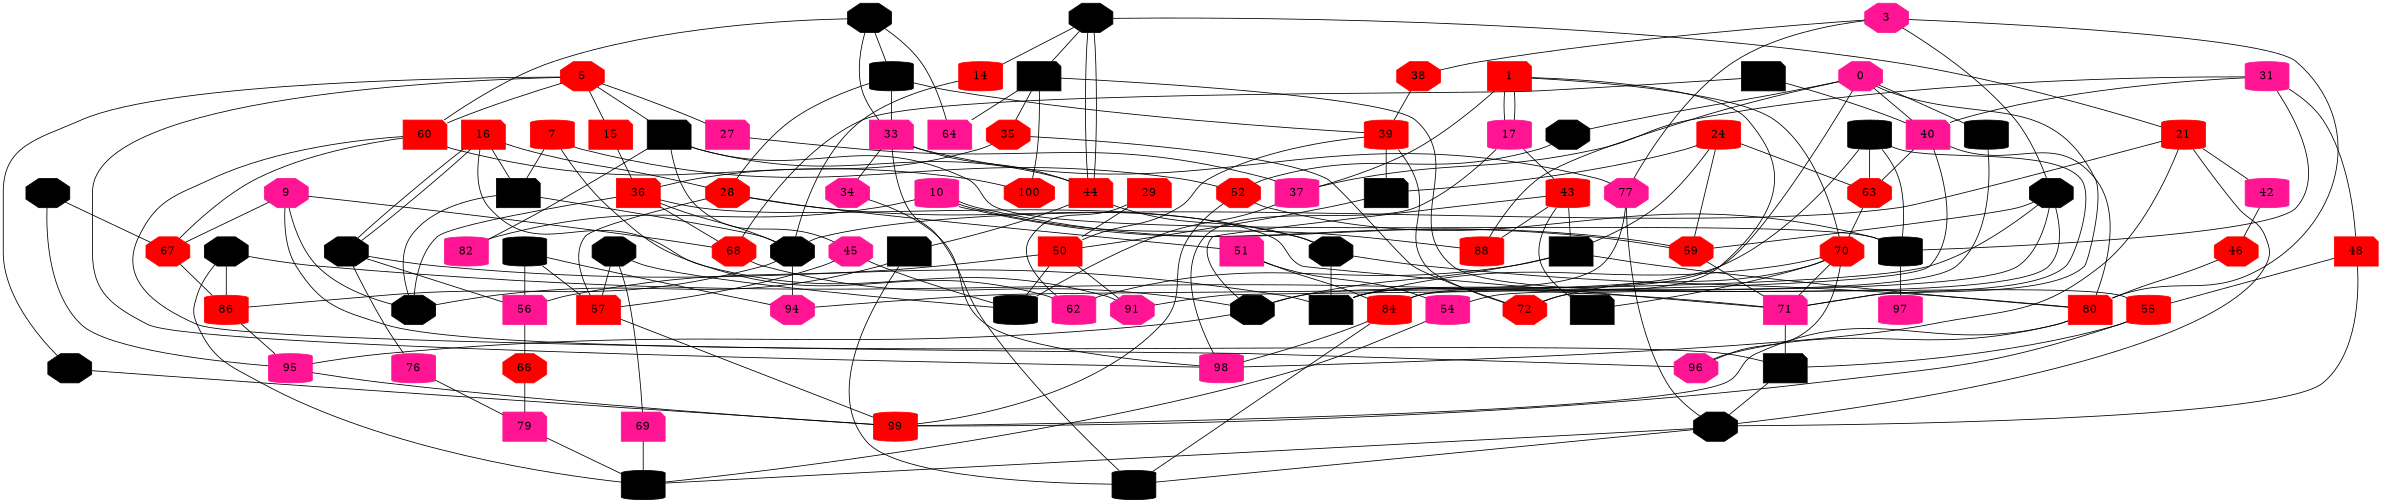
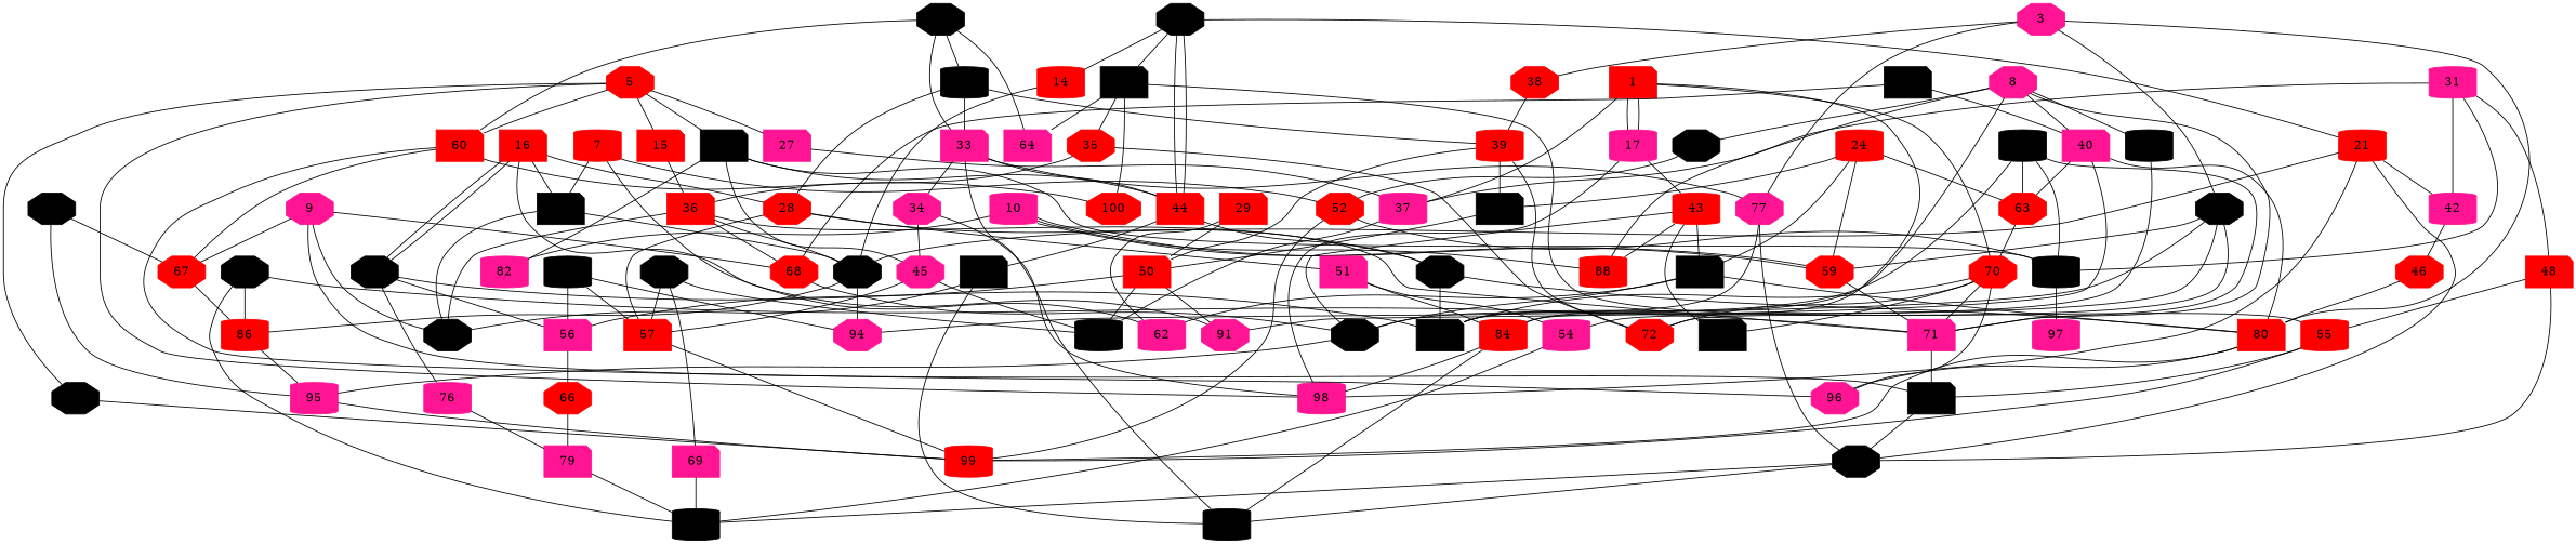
  graph {
    node [color=red shape=octagon style=filled]
    1 [shape=note]
    17 [color=deeppink shape=cylinder]
    37 [color=deeppink shape=cylinder]
    70
    84 [shape=cylinder]
    98 [color=deeppink shape=cylinder]
    43 [shape=cylinder]
    74 [color=black shape=cylinder]
    71 [color=deeppink shape=note]
    92 [color=black shape=note]
    72
    73 [color=black shape=note]
    96 [color=deeppink]
    89 [color=black shape=cylinder]
    2 [color=black]
    13 [color=black shape=note]
    14 [shape=cylinder]
    21 [shape=cylinder]
    44 [shape=note]
    64 [color=deeppink shape=note]
    35
    55 [shape=cylinder]
    100
    81 [color=black]
    42 [color=deeppink shape=cylinder]
    83 [color=black]
    58 [color=black]
    53 [color=black shape=note]
    3 [color=deeppink]
    38
    47 [color=black]
    77 [color=deeppink]
    80 [shape=note]
    39 [shape=cylinder]
    94 [color=deeppink]
    59
    54 [color=deeppink shape=cylinder]
    99 [shape=cylinder]
    79 [color=deeppink shape=note]
    66
    15 [shape=note]
    5
    18 [color=black shape=note]
    27 [color=deeppink shape=note]
    60 [shape=note]
    85 [color=black]
    36 [shape=note]
    82 [color=deeppink shape=cylinder]
    45 [color=deeppink]
    78 [color=black shape=cylinder]
    67
    6 [color=black shape=cylinder]
    56 [color=deeppink shape=note]
    57 [shape=note]
    7 [shape=cylinder]
    23 [color=black shape=note]
    52
    62 [color=deeppink shape=cylinder]
    90 [color=black]
-   8 [color=deeppink label=0]
+   8 [color=deeppink]
    20 [color=black shape=cylinder]
    22 [color=black]
    40 [color=deeppink shape=note]
    88 [shape=cylinder]
    91 [color=deeppink]
    63
    75 [color=black shape=note]
    76 [color=deeppink shape=cylinder]
    9 [color=deeppink]
    68
    86 [shape=cylinder]
    87 [color=black]
    10 [color=deeppink shape=cylinder]
    11 [color=black]
    12 [color=black shape=cylinder]
    33 [color=deeppink shape=note]
    28
    34 [color=deeppink]
    51 [color=deeppink shape=note]
    49 [color=black shape=note]
    50 [shape=note]
    16 [shape=note]
    25 [color=black]
    61 [color=black shape=note]
    97 [color=deeppink shape=cylinder]
    46
    93 [color=black shape=cylinder]
    24 [shape=cylinder]
    26 [color=black]
    95 [color=deeppink shape=cylinder]
    29 [shape=note]
    30 [color=black shape=note]
    31 [color=deeppink shape=cylinder]
    48 [shape=note]
    32 [color=black shape=cylinder]
    41 [color=black]
    69 [color=deeppink shape=note]
    65 [color=black]
    1 -- 17
    1 -- 17
    1 -- 37
    1 -- 70
    1 -- 84
    17 -- 98
    17 -- 43
    37 -- 74
    70 -- 71
    70 -- 92
    70 -- 72
    70 -- 73
    70 -- 96
    84 -- 98
    84 -- 89
    43 -- 73
    43 -- 88
    43 -- 87
    43 -- 61
    71 -- 75
    2 -- 13
    2 -- 14
    2 -- 21
    2 -- 44
    2 -- 44
    13 -- 64
    13 -- 35
    13 -- 55
    13 -- 100
    14 -- 81
    21 -- 98
    21 -- 81
    21 -- 42
    21 -- 83
    44 -- 58
    44 -- 53
    35 -- 72
    35 -- 36
    55 -- 99
    55 -- 75
    81 -- 94
    81 -- 86
    42 -- 46
    83 -- 89
    83 -- 93
    58 -- 92
    58 -- 80
    53 -- 89
    53 -- 90
    3 -- 38
    3 -- 47
    3 -- 77
    3 -- 80
    38 -- 39
    47 -- 72
    47 -- 94
    47 -- 59
    47 -- 54
    77 -- 92
    77 -- 83
    80 -- 96
    80 -- 99
    39 -- 72
    39 -- 49
    39 -- 50
    59 -- 71
    54 -- 93
    79 -- 93
    66 -- 79
    15 -- 36
    5 -- 98
    5 -- 15
    5 -- 18
    5 -- 27
    5 -- 60
    5 -- 85
    18 -- 44
    18 -- 82
    18 -- 45
    18 -- 78
    27 -- 37
    60 -- 96
    60 -- 100
    60 -- 67
    85 -- 99
    36 -- 71
    36 -- 81
    36 -- 90
    36 -- 68
    45 -- 74
    45 -- 57
    78 -- 97
    67 -- 86
    6 -- 94
    6 -- 56
    6 -- 57
    56 -- 66
    57 -- 99
    7 -- 23
    7 -- 52
    7 -- 62
    23 -- 81
    23 -- 90
    52 -- 99
    52 -- 78
    8 -- 71
    8 -- 92
    8 -- 20
    8 -- 22
    8 -- 40
    8 -- 88
    20 -- 84
    22 -- 52
    40 -- 80
    40 -- 91
    40 -- 63
    63 -- 70
    75 -- 83
    76 -- 79
    9 -- 67
    9 -- 90
    9 -- 75
    9 -- 68
    68 -- 87
    86 -- 95
    87 -- 95
    10 -- 59
    10 -- 59
    10 -- 82
    10 -- 88
    11 -- 64
    11 -- 60
    11 -- 12
    11 -- 33
    12 -- 39
    12 -- 33
    12 -- 28
    33 -- 89
    33 -- 44
    33 -- 77
    33 -- 34
    28 -- 58
    28 -- 57
    28 -- 51
    34 -- 98
+   34 -- 45
    51 -- 84
    51 -- 54
    49 -- 50
    50 -- 74
    50 -- 56
    50 -- 91
    16 -- 23
    16 -- 91
    16 -- 28
    16 -- 25
    16 -- 25
    25 -- 92
    25 -- 56
    25 -- 76
    61 -- 80
    61 -- 62
    61 -- 87
    46 -- 80
    24 -- 59
    24 -- 63
    24 -- 49
    24 -- 61
    26 -- 67
    26 -- 95
    95 -- 99
    29 -- 62
    29 -- 50
    30 -- 40
    30 -- 68
    31 -- 37
-   31 -- 40
+   31 -- 42
    31 -- 78
    31 -- 48
    48 -- 55
    48 -- 83
    32 -- 71
    32 -- 78
    32 -- 63
    32 -- 87
    41 -- 74
    41 -- 57
    41 -- 69
    69 -- 93
    65 -- 71
    65 -- 86
    65 -- 93
  }
